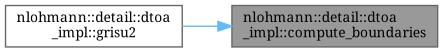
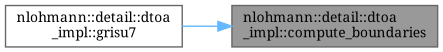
  digraph {
    rankdir=RL
    fontname="Noto Serif"
    node [fontname="Noto Serif" fontsize=10 shape=box style=filled]
    n1 [color=gray40 fillcolor=grey60 fontcolor=black height=0.2 label="nlohmann::detail::dtoa\l_impl::compute_boundaries" width=0.4]
-   n2 [color=grey40 fillcolor=white height=0.2 label="nlohmann::detail::dtoa\l_impl::grisu2" width=0.4]
+   n2 [color=grey40 fillcolor=white height=0.2 label="nlohmann::detail::dtoa\l_impl::grisu7" width=0.4]
    n1 -> n2 [color=steelblue1 dir=back fontname="Noto Serif" fontsize=10 labelfontname=Helvetica labelfontsize=10 style=solid]
  }
